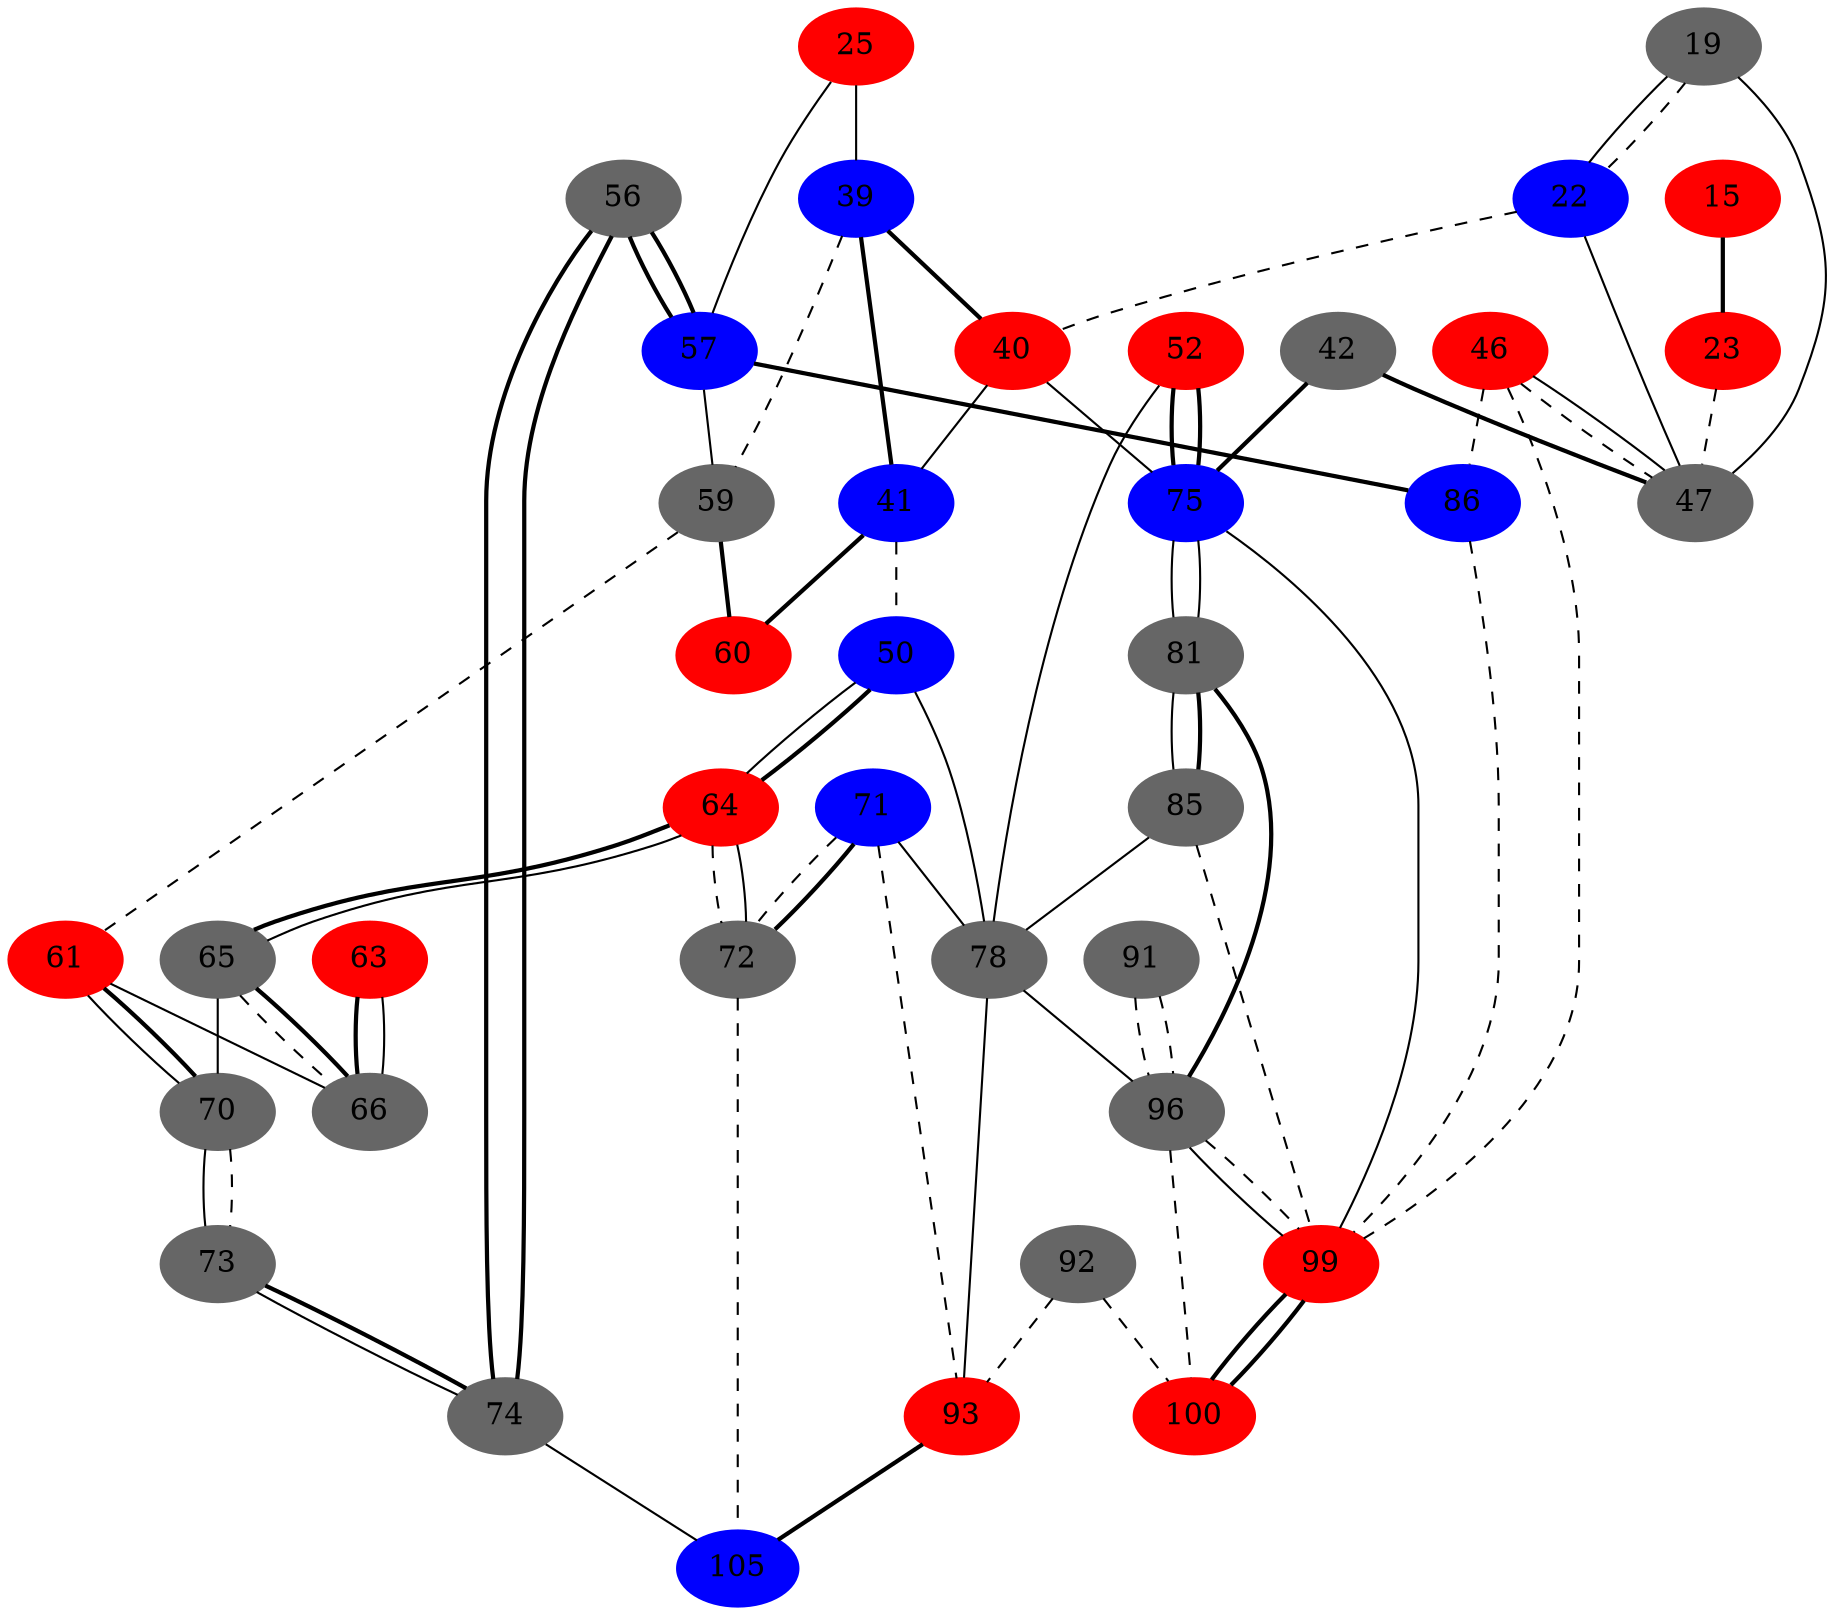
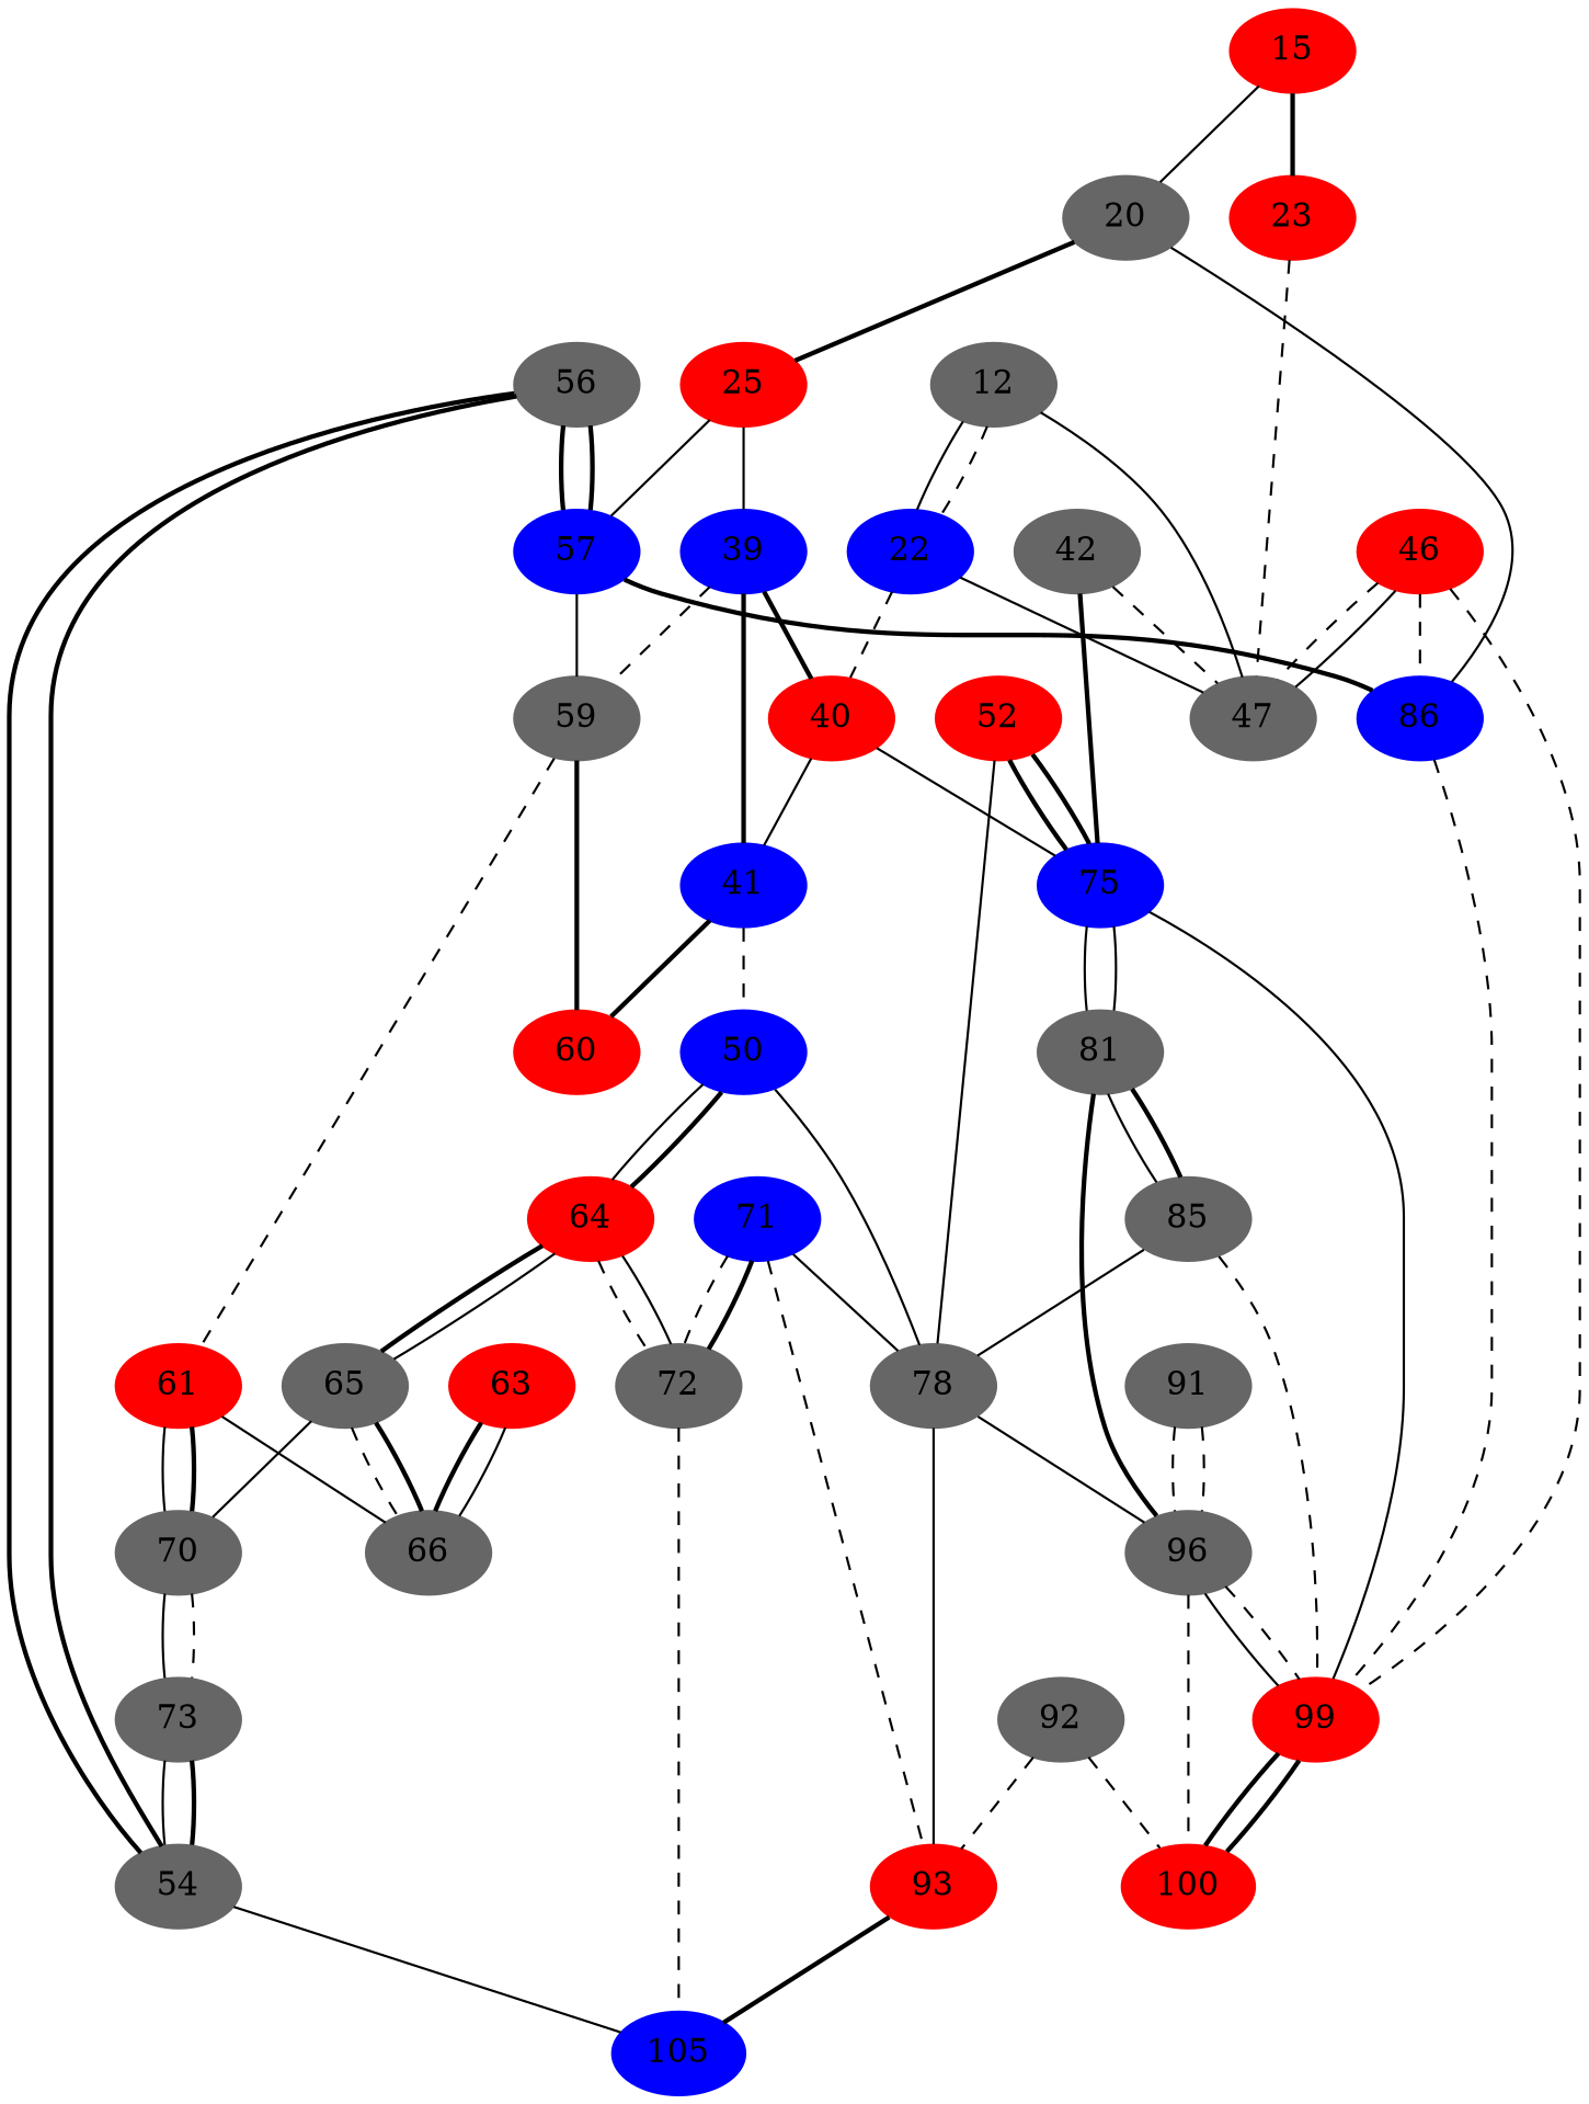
  graph {
    node [color=gray40 style=filled]
    edge [style=solid]
    15 [color=red super="+12+14"]
+   20 [super="+10"]
    23 [color=red super="+17+18"]
    25 [color=red super="+7+24"]
    86 [color=blue super="+4"]
    47 [super="+35+33"]
    22 [color=blue]
-   19
+   19 [label=12]
    40 [color=red super="+30"]
    39 [color=blue super="+32+31+26"]
    57 [color=blue super="+5+55"]
    99 [color=red super="+87"]
    41 [color=blue super="+38"]
    75 [color=blue super="+68+51"]
    59 [super="+58+48"]
    50 [color=blue super="+49"]
    60 [color=red]
    61 [color=red]
    81
    64 [color=red]
    78 [super="+54"]
    42
    46 [color=red super="+45"]
    100 [color=red super="+97+98"]
    65
    72
    93 [color=red super="+80"]
    96 [super="+88+83"]
    52 [color=red]
    56
-   74
+   74 [label=54]
    105 [color=blue super="+94+101"]
    66 [super="+62"]
    70 [super="+69"]
    73
    63 [color=red]
    71 [color=blue]
    85
    91
    92 [super="+90"]
+   15 -- 20 [weight=2]
    15 -- 23 [style=bold weight=4]
+   20 -- 25 [style=bold weight=2]
+   20 -- 86
    23 -- 47 [style=dashed weight=2]
    25 -- 39 [weight=2]
    25 -- 57
    86 -- 99 [style=dashed]
    22 -- 47
    22 -- 40 [style=dashed]
    19 -- 47 [weight=2]
    19 -- 22
    19 -- 22 [style=dashed]
    40 -- 41 [weight=2]
    40 -- 75
    39 -- 40 [style=bold]
    39 -- 41 [style=bold]
    39 -- 59 [style=dashed weight=2]
    57 -- 86 [style=bold weight=2]
    57 -- 59 [weight=2]
    99 -- 100 [style=bold]
    99 -- 100 [style=bold]
    41 -- 50 [style=dashed weight=2]
    41 -- 60 [style=bold]
    75 -- 99
    75 -- 81
    75 -- 81
    59 -- 60 [style=bold]
    59 -- 61 [style=dashed]
    50 -- 64
    50 -- 64 [style=bold]
    50 -- 78
    61 -- 66
    61 -- 70
    61 -- 70 [style=bold]
    81 -- 96 [style=bold]
    81 -- 85
    81 -- 85 [style=bold]
    64 -- 65 [style=bold]
    64 -- 65
    64 -- 72 [style=dashed]
    64 -- 72
    78 -- 93
    78 -- 96
-   42 -- 47 [style=bold weight=2]
+   42 -- 47 [style=dashed weight=2]
    42 -- 75 [style=bold]
    46 -- 86 [style=dashed weight=2]
    46 -- 47 [style=dashed weight=2]
    46 -- 47
    46 -- 99 [style=dashed]
    65 -- 66 [style=dashed]
    65 -- 66 [style=bold]
    65 -- 70
    72 -- 105 [style=dashed]
    93 -- 105 [style=bold]
    96 -- 99
    96 -- 99 [style=dashed]
    96 -- 100 [style=dashed]
    52 -- 75 [style=bold weight=2]
    52 -- 75 [style=bold]
    52 -- 78
    56 -- 57 [style=bold weight=2]
    56 -- 57 [style=bold]
    56 -- 74 [style=bold]
    56 -- 74 [style=bold]
    74 -- 105
    70 -- 73 [weight=2]
    70 -- 73 [style=dashed]
    73 -- 74
    73 -- 74 [style=bold]
    63 -- 66 [style=bold weight=2]
    63 -- 66
    71 -- 78
    71 -- 72 [style=dashed]
    71 -- 72 [style=bold]
    71 -- 93 [style=dashed]
    85 -- 99 [style=dashed]
    85 -- 78
    91 -- 96 [style=dashed weight=2]
    91 -- 96 [style=dashed]
    92 -- 100 [style=dashed weight=2]
    92 -- 93 [style=dashed weight=2]
  }
